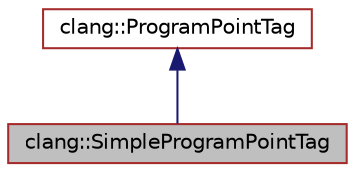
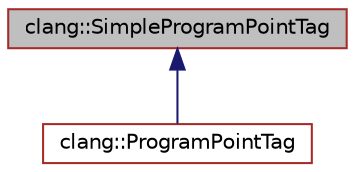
  digraph {
    node [color=brown fontname=Helvetica fontsize=10 shape=record]
    n1 [fillcolor=grey75 fontcolor=black height=0.2 label="clang::SimpleProgramPointTag" style=filled width=0.4]
    n2 [height=0.2 label="clang::ProgramPointTag" width=0.4]
-   n2 -> n1 [color=midnightblue dir=back fontname=Helvetica fontsize=10 labelfontname=Helvetica labelfontsize=10 style=solid]
+   n1 -> n2 [color=midnightblue dir=back fontname=Helvetica fontsize=10 labelfontname=Helvetica labelfontsize=10 style=solid]
  }
